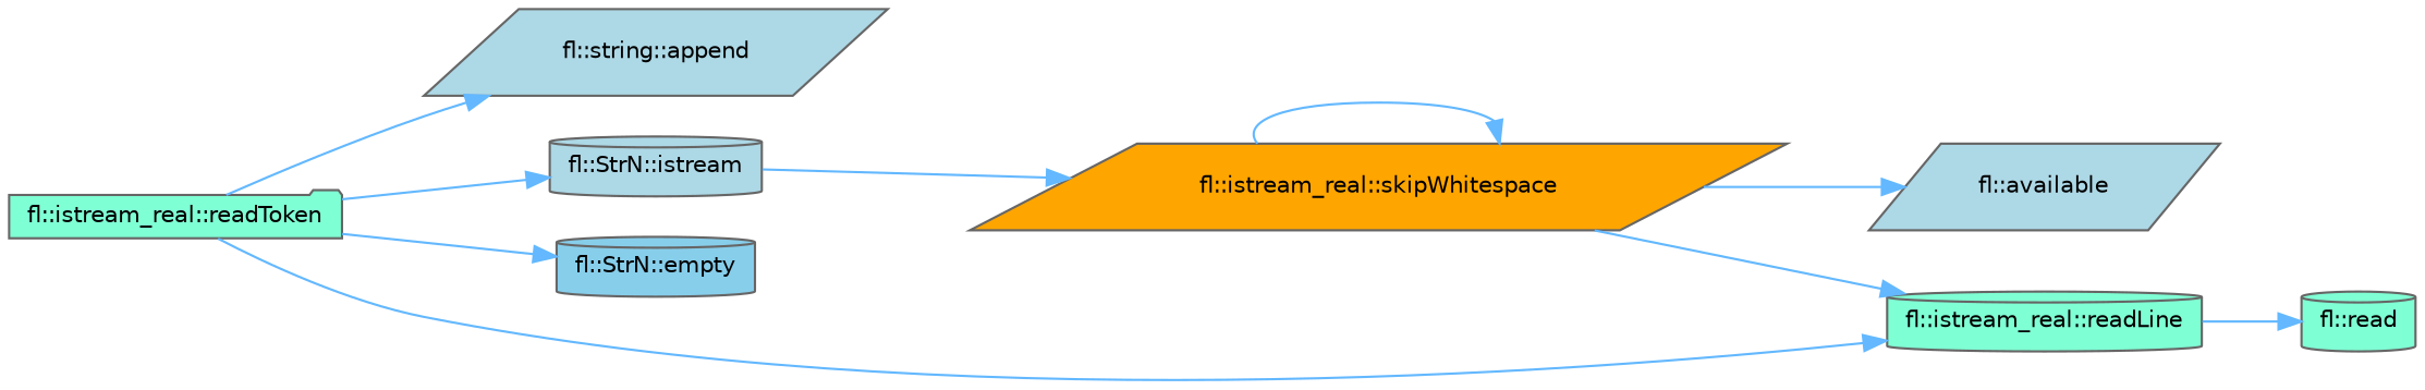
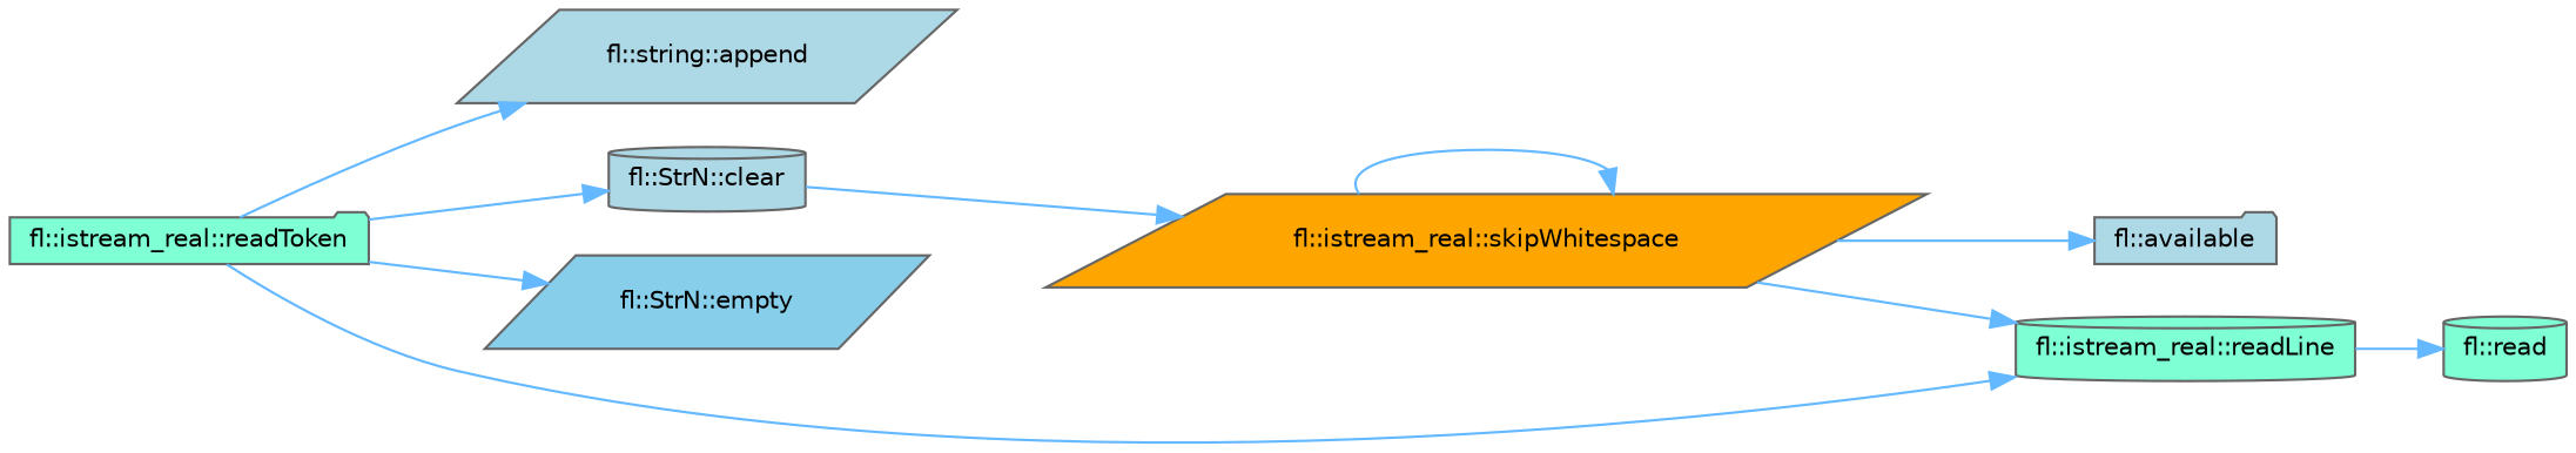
  digraph {
    rankdir=LR
    node [color=grey40 fillcolor=aquamarine fontname=Helvetica fontsize=10 shape=parallelogram style=filled]
    edge [color=steelblue1 fontname=Helvetica fontsize=10 labelfontname=Helvetica labelfontsize=10 style=solid]
    n1 [color=gray40 fontcolor=black height=0.2 label="fl::istream_real::readToken" shape=folder width=0.4]
    n2 [fillcolor=lightblue height=0.2 label="fl::string::append" width=0.4]
-   n3 [fillcolor=lightblue height=0.2 label="fl::StrN::istream" shape=cylinder width=0.4]
-   n4 [fillcolor=skyblue height=0.2 label="fl::StrN::empty" shape=cylinder width=0.4]
+   n3 [fillcolor=lightblue height=0.2 label="fl::StrN::clear" shape=cylinder width=0.4]
+   n4 [fillcolor=skyblue height=0.2 label="fl::StrN::empty" width=0.4]
    n5 [height=0.2 label="fl::istream_real::readLine" shape=cylinder width=0.4]
-   n6 [fillcolor=lightblue height=0.2 label="fl::available" width=0.4]
+   n6 [fillcolor=lightblue height=0.2 label="fl::available" shape=folder width=0.4]
    n7 [fillcolor=orange height=0.2 label="fl::istream_real::skipWhitespace" width=0.4]
    n8 [height=0.2 label="fl::read" shape=cylinder width=0.4]
    n1 -> n2
    n1 -> n3
    n1 -> n4
    n1 -> n5
    n3 -> n7
    n5 -> n8
    n7 -> n5
    n7 -> n6
    n7 -> n7
  }
